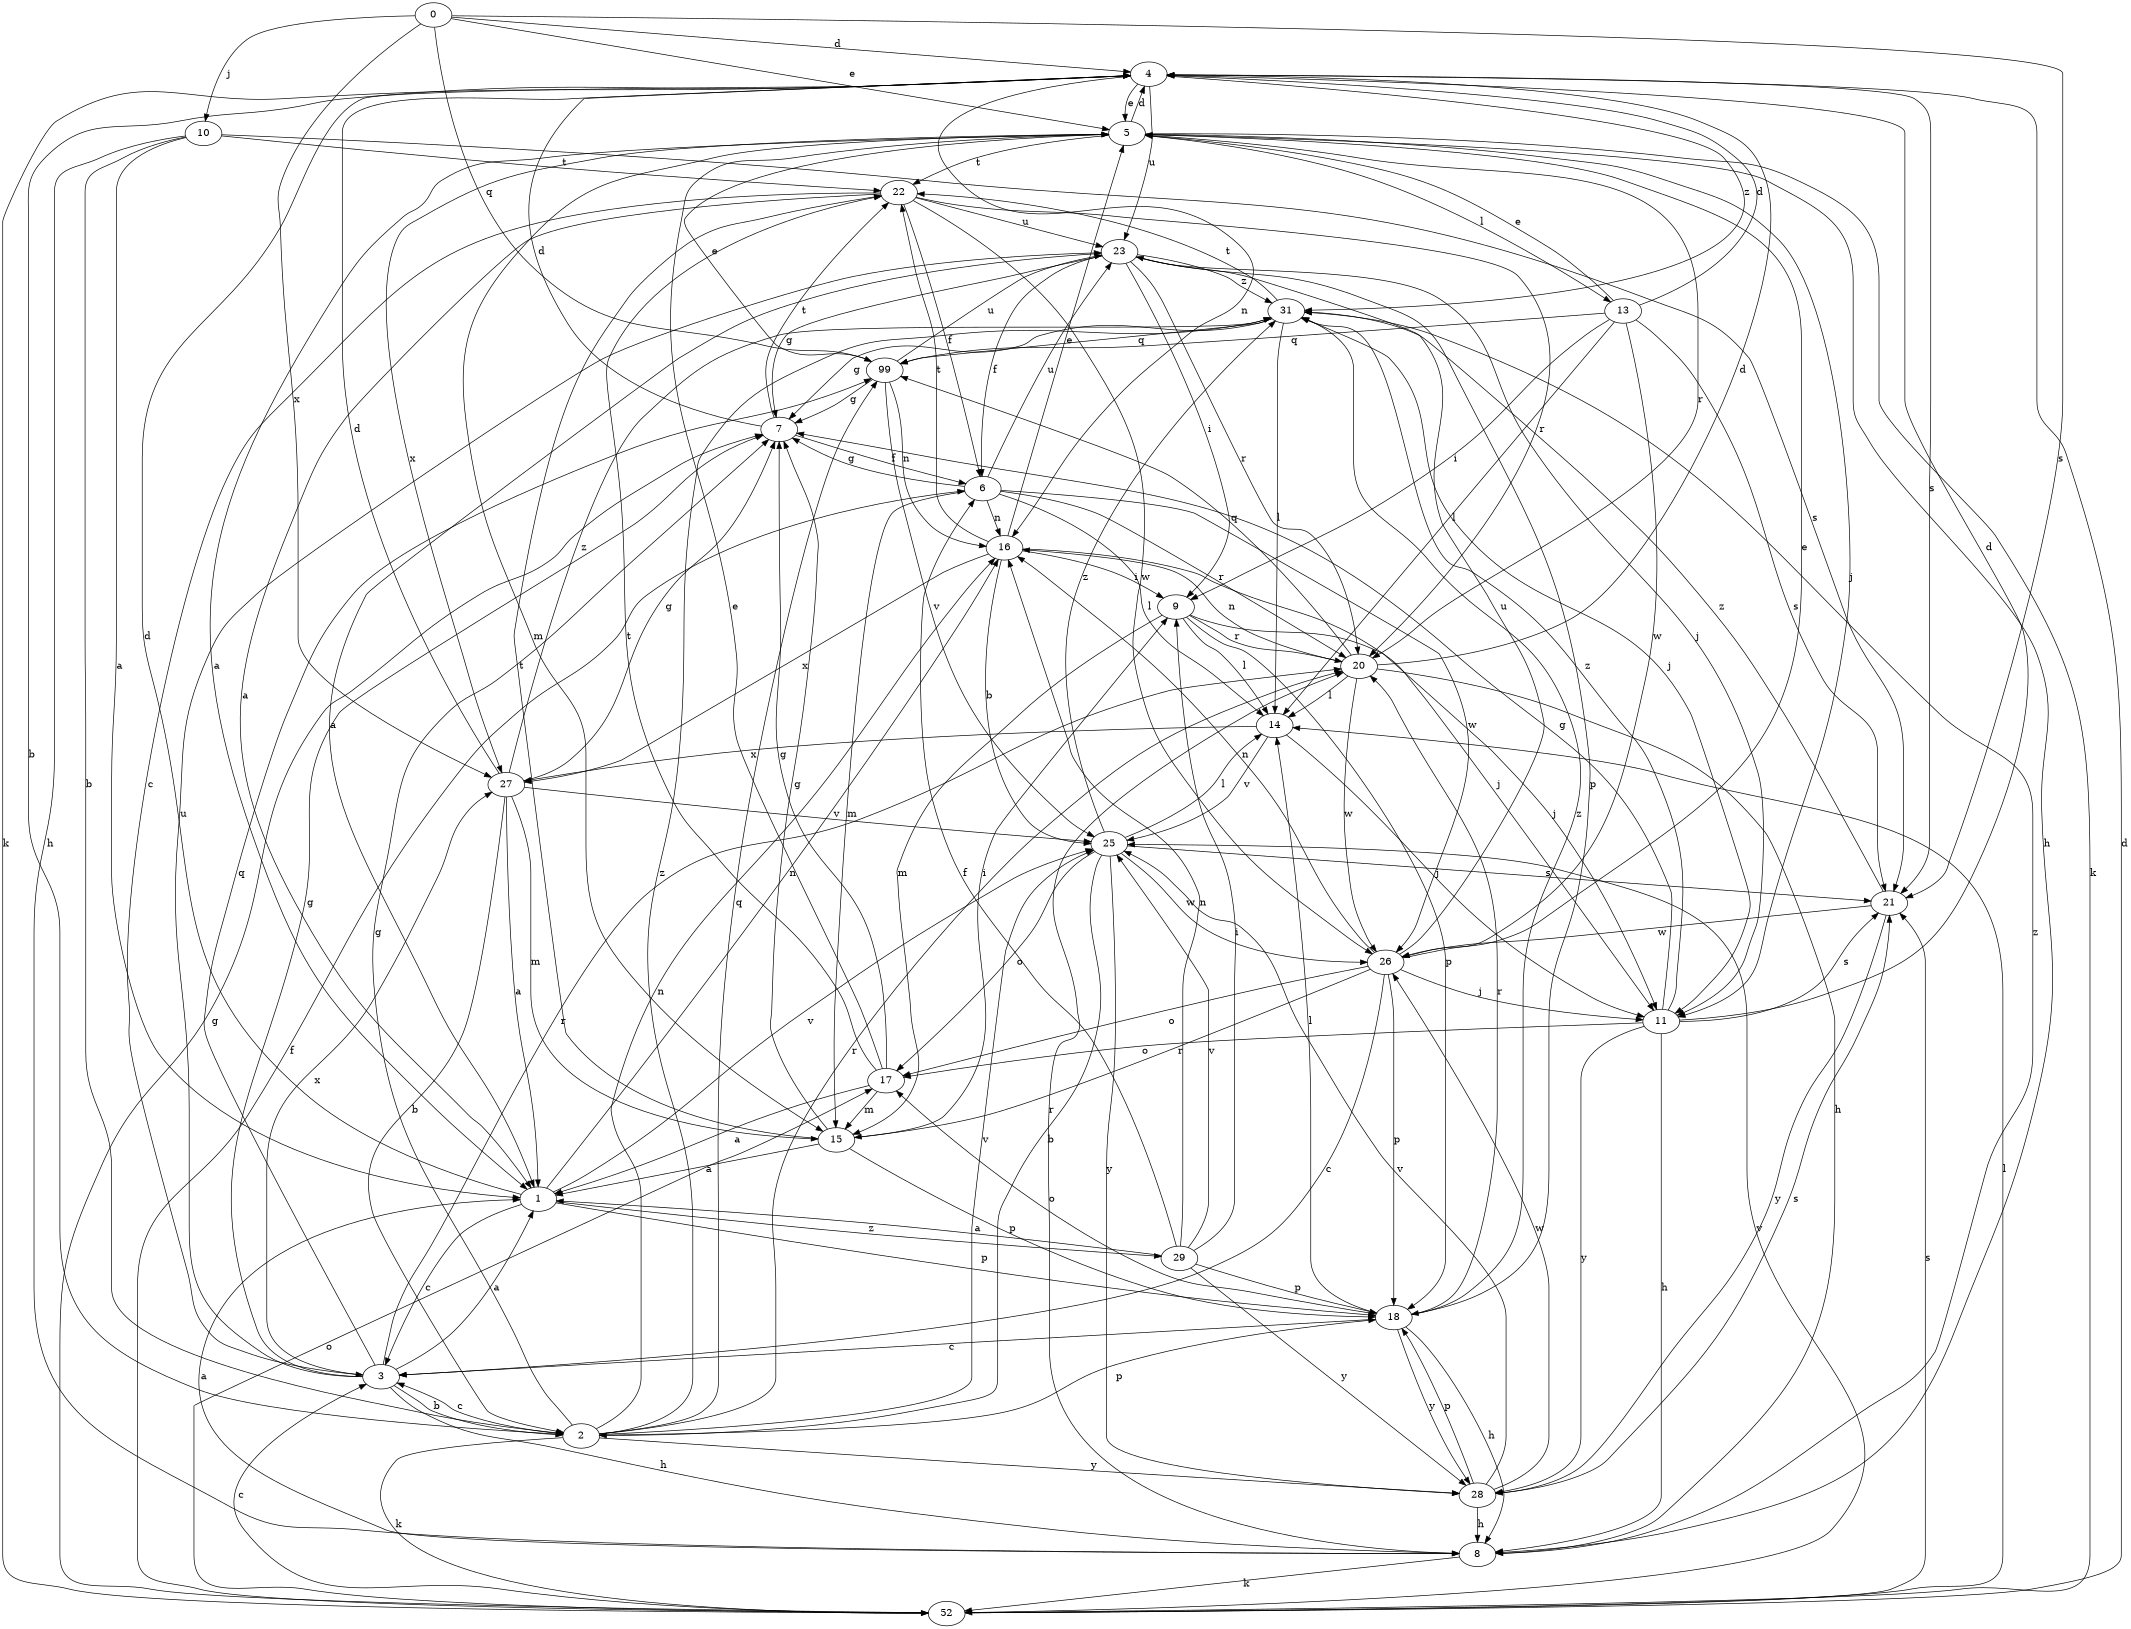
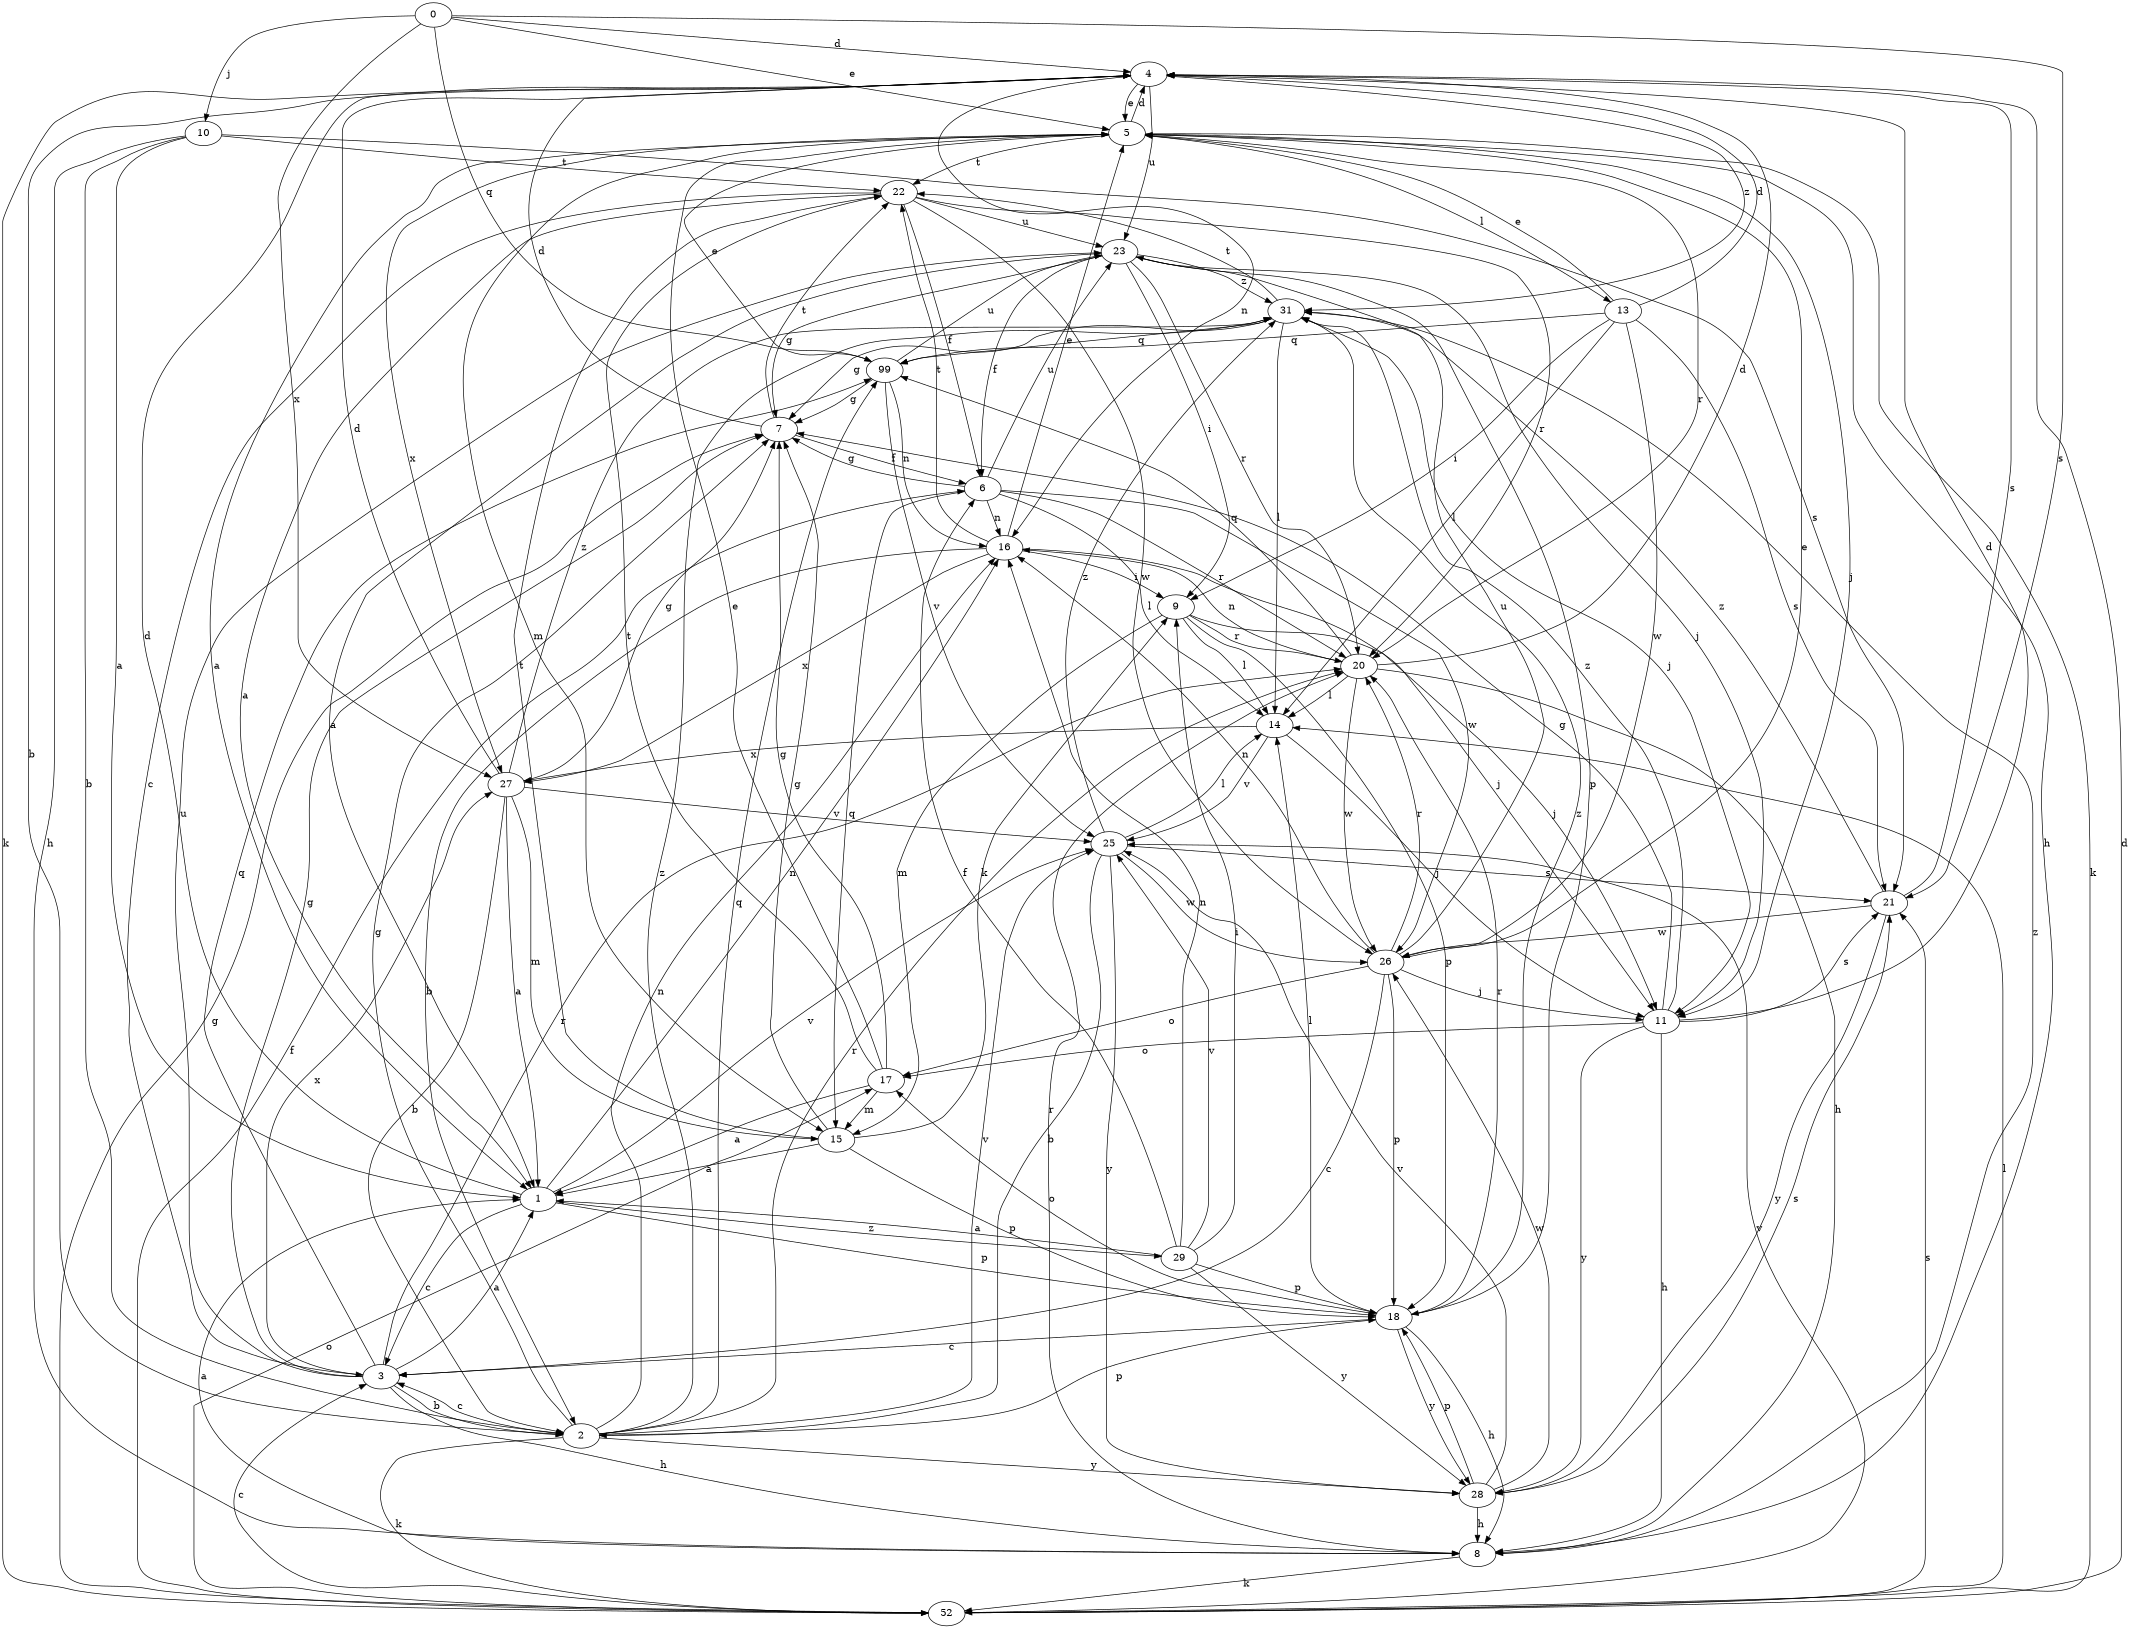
  strict digraph {
    0
    4
    5
    10
    n5 [label=99]
    21
    27
    16
    2
    n10 [label=52]
    31
    23
    1
    20
    8
    11
    13
    15
    22
    25
    7
    28
    26
    3
    18
    29
    9
    14
    17
    6
    0 -> 4 [label=d]
    0 -> 5 [label=e]
    0 -> 10 [label=j]
    0 -> n5 [label=q]
    0 -> 21 [label=s]
    0 -> 27 [label=x]
    4 -> 5 [label=e]
-   4 -> 21 [label=s]
+   21 -> 4 [label=s]
    4 -> 16 [label=n]
    4 -> 2 [label=b]
    4 -> n10 [label=k]
    4 -> 31 [label=z]
    4 -> 23 [label=u]
    5 -> 4 [label=d]
    5 -> 27 [label=x]
    5 -> n10 [label=k]
    5 -> 1 [label=a]
    5 -> 20 [label=r]
    5 -> 8 [label=h]
    5 -> 11 [label=j]
    5 -> 13 [label=l]
    5 -> 15 [label=m]
    5 -> 22 [label=t]
    10 -> 21 [label=s]
    10 -> 2 [label=b]
    10 -> 1 [label=a]
    10 -> 8 [label=h]
    10 -> 22 [label=t]
    n5 -> 5 [label=e]
    n5 -> 16 [label=n]
    n5 -> 23 [label=u]
    n5 -> 25 [label=v]
    n5 -> 7 [label=g]
    21 -> 31 [label=z]
    21 -> 28 [label=y]
    21 -> 26 [label=w]
    27 -> 4 [label=d]
    27 -> 2 [label=b]
    27 -> 31 [label=z]
    27 -> 1 [label=a]
    27 -> 15 [label=m]
    27 -> 25 [label=v]
    27 -> 7 [label=g]
    16 -> 5 [label=e]
    16 -> 27 [label=x]
-   16 -> 25 [label=b]
+   16 -> 2 [label=b]
    16 -> 11 [label=j]
    16 -> 22 [label=t]
    16 -> 9 [label=i]
    2 -> n5 [label=q]
    2 -> 16 [label=n]
    2 -> n10 [label=k]
    2 -> 31 [label=z]
    2 -> 20 [label=r]
    2 -> 25 [label=v]
    2 -> 7 [label=g]
    2 -> 28 [label=y]
    2 -> 3 [label=c]
    2 -> 18 [label=p]
    n10 -> 4 [label=d]
    n10 -> 21 [label=s]
    n10 -> 25 [label=v]
    n10 -> 7 [label=g]
    n10 -> 3 [label=c]
    n10 -> 14 [label=l]
    n10 -> 17 [label=o]
    n10 -> 6 [label=f]
    31 -> n5 [label=q]
    31 -> 11 [label=j]
    31 -> 22 [label=t]
    31 -> 7 [label=g]
    31 -> 14 [label=l]
    23 -> 31 [label=z]
    23 -> 1 [label=a]
    23 -> 20 [label=r]
    23 -> 11 [label=j]
    23 -> 7 [label=g]
    23 -> 18 [label=p]
    23 -> 9 [label=i]
    23 -> 6 [label=f]
    1 -> 4 [label=d]
    1 -> 16 [label=n]
    1 -> 25 [label=v]
    1 -> 3 [label=c]
    1 -> 18 [label=p]
    1 -> 29 [label=z]
    20 -> 4 [label=d]
    20 -> n5 [label=q]
    20 -> 16 [label=n]
    20 -> 8 [label=h]
    20 -> 26 [label=w]
    20 -> 14 [label=l]
    8 -> n10 [label=k]
    8 -> 31 [label=z]
    8 -> 1 [label=a]
    8 -> 20 [label=r]
    11 -> 4 [label=d]
    11 -> 21 [label=s]
    11 -> 31 [label=z]
    11 -> 8 [label=h]
    11 -> 7 [label=g]
    11 -> 28 [label=y]
    11 -> 17 [label=o]
    13 -> 4 [label=d]
    13 -> 5 [label=e]
    13 -> n5 [label=q]
    13 -> 21 [label=s]
    13 -> 26 [label=w]
    13 -> 9 [label=i]
    13 -> 14 [label=l]
    15 -> 1 [label=a]
    15 -> 22 [label=t]
    15 -> 7 [label=g]
    15 -> 18 [label=p]
-   15 -> 9 [label=i]
+   15 -> 9 [label=k]
    22 -> 23 [label=u]
    22 -> 1 [label=a]
    22 -> 20 [label=r]
    22 -> 26 [label=w]
    22 -> 3 [label=c]
    22 -> 6 [label=f]
    25 -> 21 [label=s]
    25 -> 2 [label=b]
    25 -> 31 [label=z]
    25 -> 28 [label=y]
    25 -> 26 [label=w]
    25 -> 14 [label=l]
-   25 -> 17 [label=o]
    7 -> 4 [label=d]
    7 -> 22 [label=t]
    7 -> 6 [label=f]
    28 -> 21 [label=s]
    28 -> 8 [label=h]
    28 -> 25 [label=v]
    28 -> 26 [label=w]
    28 -> 18 [label=p]
    26 -> 5 [label=e]
    26 -> 16 [label=n]
    26 -> 23 [label=u]
-   26 -> 15 [label=r]
+   26 -> 20 [label=r]
    26 -> 11 [label=j]
    26 -> 3 [label=c]
    26 -> 18 [label=p]
    26 -> 17 [label=o]
    3 -> n5 [label=q]
    3 -> 27 [label=x]
    3 -> 2 [label=b]
    3 -> 23 [label=u]
    3 -> 1 [label=a]
    3 -> 20 [label=r]
    3 -> 8 [label=h]
    3 -> 7 [label=g]
    18 -> 31 [label=z]
    18 -> 20 [label=r]
    18 -> 8 [label=h]
    18 -> 28 [label=y]
    18 -> 3 [label=c]
    18 -> 14 [label=l]
    18 -> 17 [label=o]
    29 -> 16 [label=n]
    29 -> 1 [label=a]
    29 -> 25 [label=v]
    29 -> 28 [label=y]
    29 -> 18 [label=p]
    29 -> 9 [label=i]
    29 -> 6 [label=f]
    9 -> 20 [label=r]
    9 -> 11 [label=j]
    9 -> 15 [label=m]
    9 -> 18 [label=p]
    9 -> 14 [label=l]
    14 -> 27 [label=x]
    14 -> 11 [label=j]
    14 -> 25 [label=v]
    17 -> 5 [label=e]
    17 -> 1 [label=a]
    17 -> 15 [label=m]
    17 -> 22 [label=t]
    17 -> 7 [label=g]
    6 -> 16 [label=n]
    6 -> 23 [label=u]
    6 -> 20 [label=r]
-   6 -> 15 [label=m]
+   6 -> 15 [label=q]
    6 -> 7 [label=g]
    6 -> 26 [label=w]
    6 -> 14 [label=l]
  }
